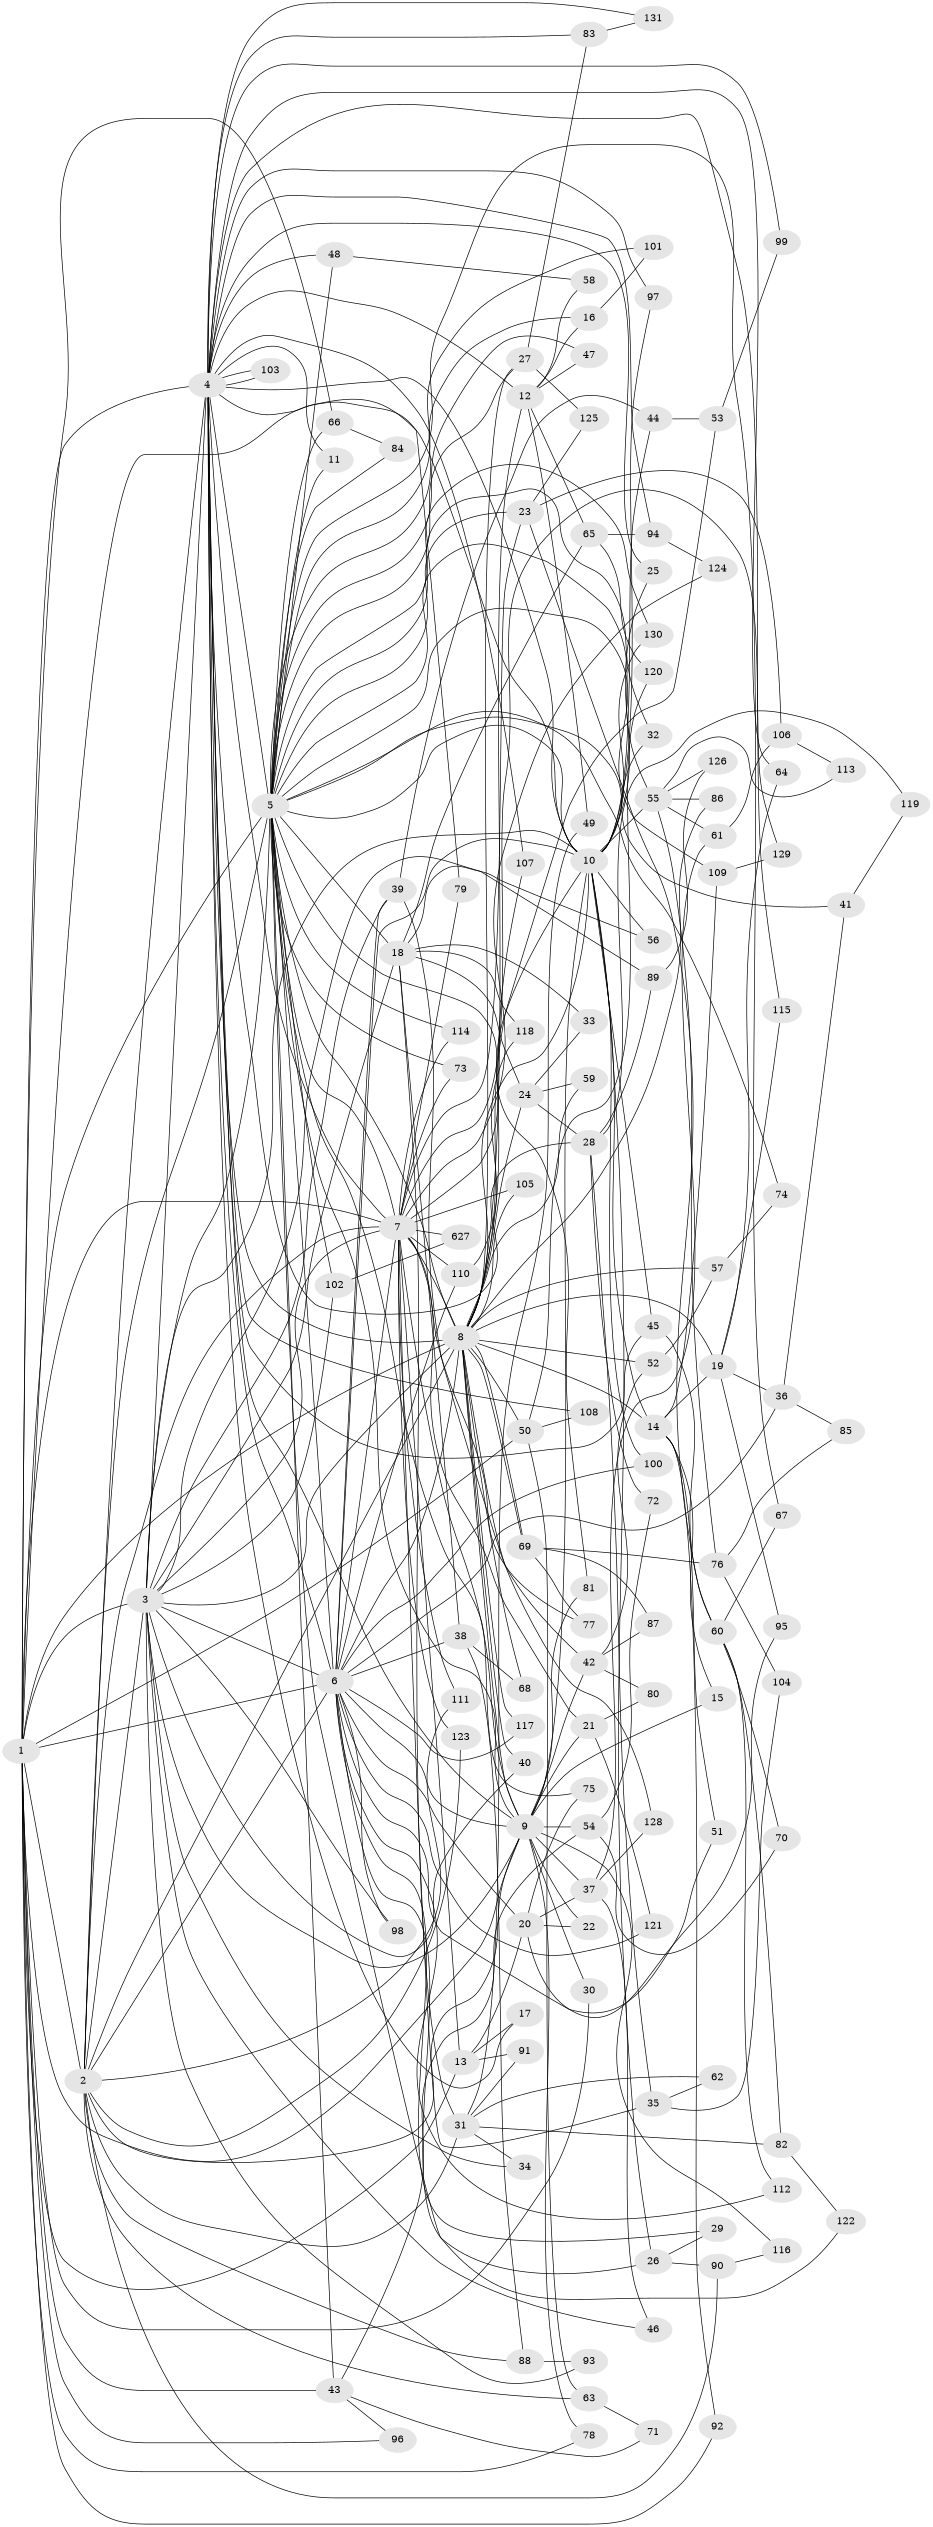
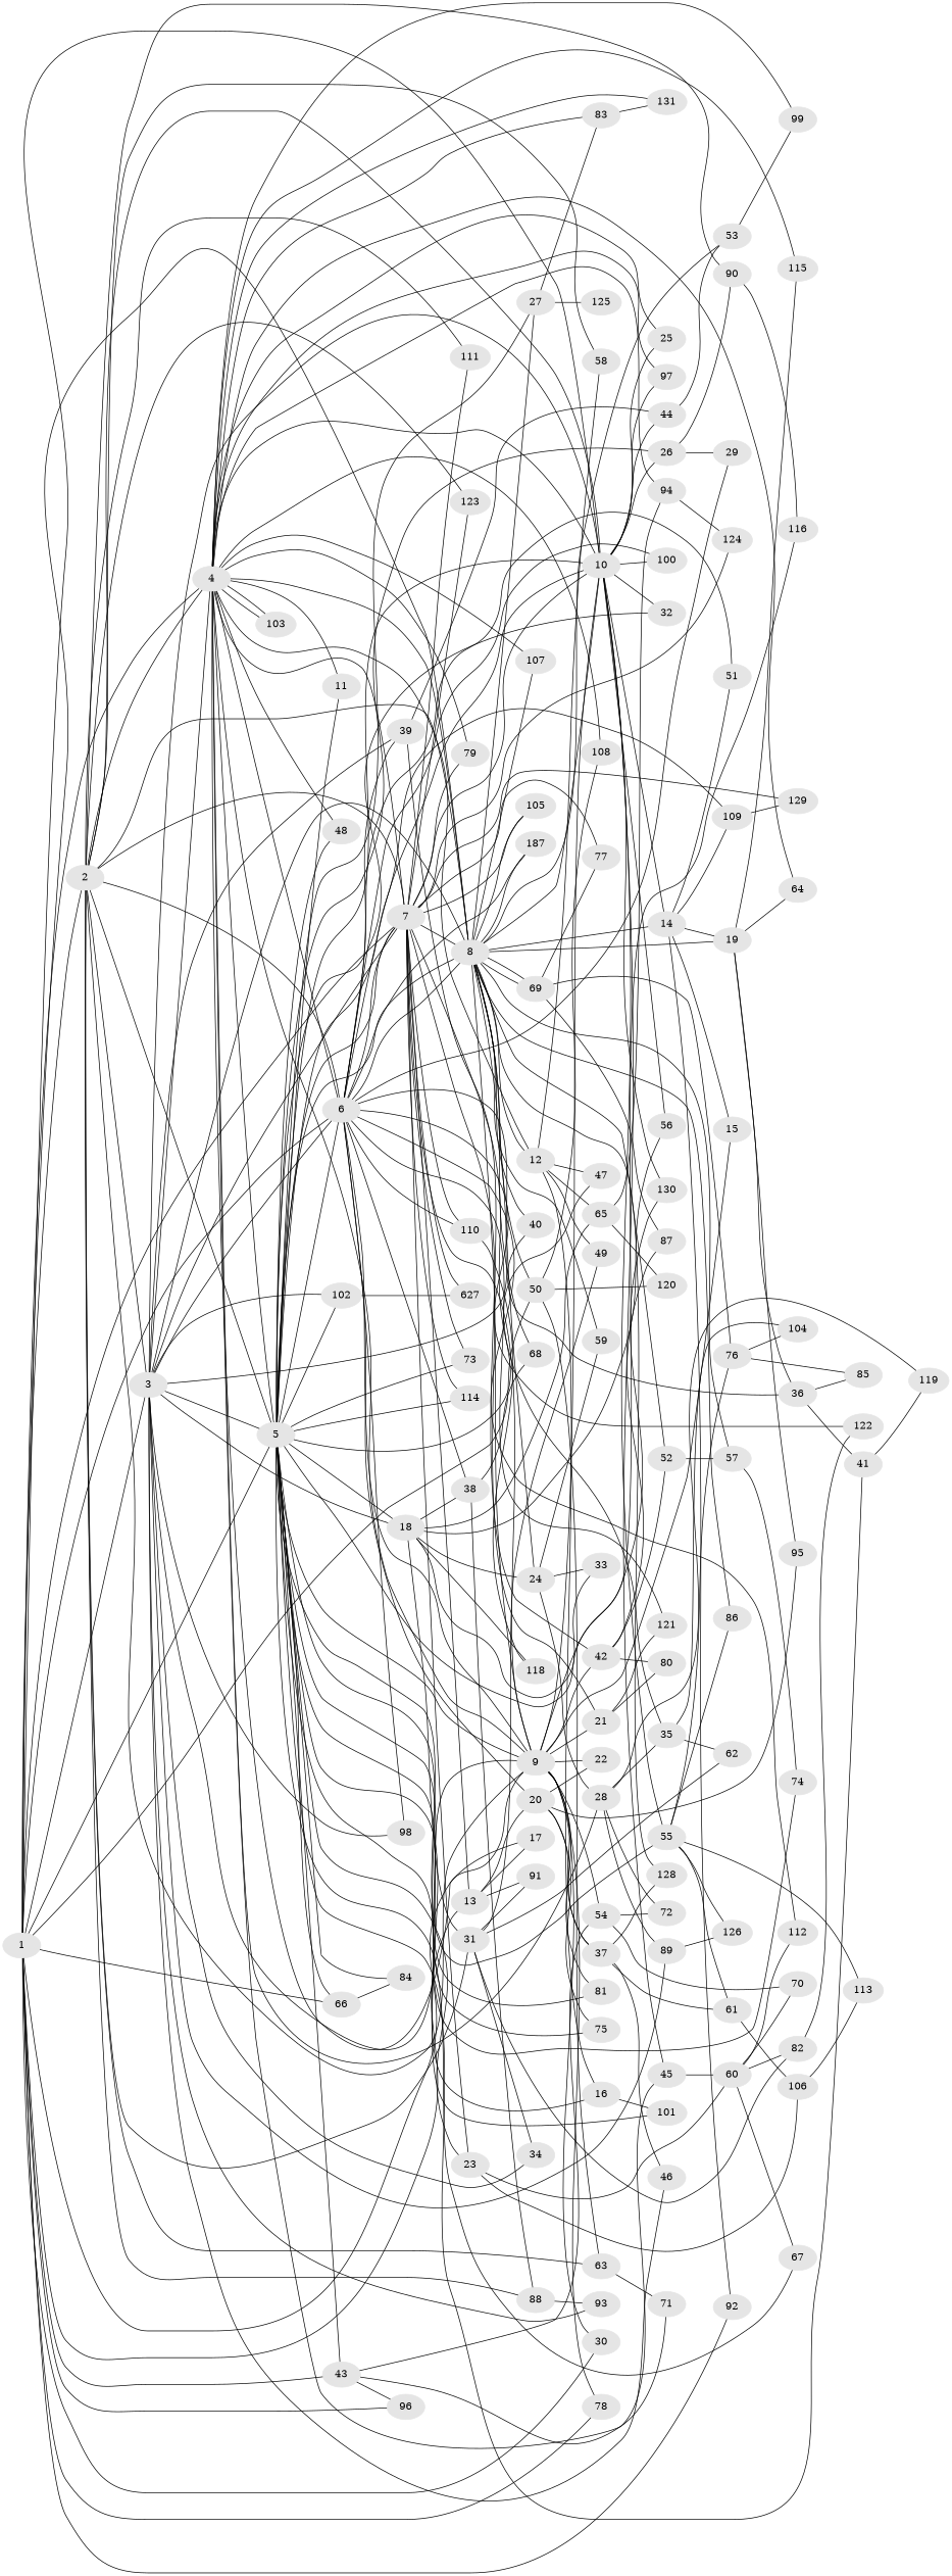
  graph {
    rankdir=LR
    node [color=gray90 style=filled]
    1
    2
    3
    4
    5
    6
    7
    8
    9
    10
    13
    30
    43
    50
    66
    78
    92
    96
    31
    58
    63
    88
    90
    111
    123
    18
    34
    39
    40
    46
    89
    93
    98
    102
    11
    12
    17
    25
    28
    45
    48
    64
    79
    83
    94
    97
    99
    103
    107
    108
    115
    131
    16
    23
    26
    27
    32
    41
    47
    55
    67
    73
    74
    75
    81
    84
    101
    109
    114
    130
    20
    29
    36
    38
    51
    100
    110
    112
-   117
+   117 [label=187]
    121
    122
    21
    35
    77
    105
    124
    n87 [label=627]
    129
    14
    19
    24
    52
    53
    57
    59
    68
    69
    86
    128
    15
    22
    37
    42
    54
    116
    44
    56
    91
    71
    120
    49
    62
    82
    65
    33
    118
    126
    72
    119
    60
    106
    125
    61
    76
    113
    95
    85
    80
    104
    87
    70
    1 -- 2
    1 -- 3
    1 -- 4
    1 -- 5
    1 -- 6
    1 -- 7
    1 -- 8
    1 -- 9
    1 -- 10
    1 -- 13
    1 -- 30
    1 -- 43
    1 -- 50
    1 -- 66
    1 -- 78
    1 -- 92
    1 -- 96
    2 -- 3
    2 -- 4
    2 -- 5
    2 -- 6
    2 -- 7
    2 -- 8
    2 -- 9
+   2 -- 10
    2 -- 31
-   48 -- 58
+   2 -- 58
    2 -- 63
    2 -- 88
    2 -- 90
    2 -- 111
    2 -- 123
    3 -- 4
    3 -- 5
    3 -- 6
    3 -- 7
    3 -- 8
    3 -- 9
    3 -- 10
    3 -- 18
    3 -- 34
    3 -- 39
    3 -- 40
    3 -- 46
    3 -- 89
    3 -- 93
    3 -- 98
    3 -- 102
    4 -- 5
    4 -- 6
    4 -- 7
    4 -- 8
    4 -- 9
    4 -- 10
    4 -- 11
    4 -- 12
    4 -- 17
    4 -- 25
    4 -- 28
    4 -- 45
    4 -- 48
    4 -- 64
    4 -- 79
    4 -- 83
    4 -- 94
    4 -- 97
    4 -- 99
    4 -- 103
    4 -- 103
    4 -- 107
    4 -- 108
    4 -- 115
    4 -- 131
    5 -- 6
    5 -- 7
    5 -- 8
    5 -- 9
    5 -- 10
    5 -- 43
    5 -- 66
    5 -- 18
    5 -- 102
    5 -- 11
    5 -- 48
    5 -- 16
    5 -- 23
    5 -- 26
    5 -- 27
    5 -- 32
    5 -- 41
    5 -- 47
    5 -- 55
    5 -- 67
    5 -- 73
    5 -- 74
    5 -- 75
    5 -- 81
    5 -- 84
    5 -- 101
    5 -- 109
    5 -- 114
    5 -- 130
    6 -- 7
    6 -- 8
    6 -- 9
    6 -- 10
    6 -- 39
    6 -- 98
    6 -- 20
    6 -- 29
    6 -- 36
    6 -- 38
    6 -- 51
    6 -- 100
    6 -- 110
    6 -- 112
    6 -- 117
    6 -- 121
    6 -- 122
    7 -- 8
    7 -- 9
    7 -- 10
    7 -- 13
    7 -- 111
    7 -- 123
    7 -- 79
    7 -- 23
    7 -- 73
    7 -- 114
    7 -- 110
    7 -- 21
    7 -- 35
    7 -- 77
    7 -- 105
    7 -- 124
    7 -- n87
    7 -- 129
    8 -- 9
    8 -- 10
    8 -- 50
    8 -- 40
    8 -- 12
    8 -- 107
    8 -- 27
    8 -- 117
    8 -- 105
    8 -- 14
    8 -- 19
    8 -- 24
    8 -- 52
    8 -- 53
    8 -- 57
    8 -- 59
    8 -- 68
    8 -- 69
    8 -- 69
    8 -- 86
    8 -- 128
    9 -- 10
    9 -- 30
    9 -- 78
    9 -- 81
    9 -- 21
    9 -- 15
    9 -- 22
    9 -- 37
    9 -- 42
    9 -- 54
    9 -- 116
    10 -- 25
    10 -- 45
    10 -- 97
    10 -- 26
    10 -- 32
    10 -- 55
    10 -- 130
    10 -- 100
    10 -- 14
    10 -- 44
    10 -- 56
    13 -- 17
    13 -- 20
    13 -- 91
    43 -- 96
    43 -- 54
    43 -- 71
    50 -- 63
    50 -- 108
    50 -- 120
    66 -- 84
    31 -- 34
    31 -- 91
    31 -- 49
    31 -- 62
    31 -- 82
    63 -- 71
    88 -- 93
    90 -- 116
    18 -- 31
    18 -- 38
    18 -- 24
    18 -- 56
    18 -- 65
    18 -- 33
    18 -- 118
    39 -- 42
    39 -- 44
    89 -- 126
    102 -- n87
    12 -- 58
    12 -- 16
    12 -- 47
    12 -- 49
    12 -- 65
    28 -- 89
    28 -- 35
    28 -- 72
    28 -- 119
    45 -- 60
    83 -- 131
    94 -- 124
    16 -- 101
    23 -- 60
    23 -- 106
-   23 -- 125
    26 -- 90
    26 -- 29
    27 -- 83
    27 -- 125
    41 -- 119
    55 -- 86
    55 -- 126
    55 -- 61
    55 -- 76
    55 -- 113
    109 -- 129
    20 -- 75
    20 -- 22
    20 -- 37
    20 -- 95
    36 -- 41
    36 -- 85
    38 -- 88
    38 -- 68
    110 -- 118
    21 -- 121
    21 -- 80
    35 -- 62
    35 -- 104
    14 -- 92
    14 -- 109
    14 -- 51
    14 -- 19
    14 -- 15
    19 -- 64
    19 -- 115
    19 -- 36
    19 -- 95
    24 -- 28
    24 -- 59
    24 -- 33
    52 -- 57
    53 -- 99
    57 -- 74
    69 -- 77
    69 -- 76
    69 -- 87
    37 -- 46
    37 -- 128
    37 -- 61
    42 -- 52
    42 -- 80
    42 -- 87
    54 -- 72
    54 -- 70
    44 -- 53
    82 -- 122
    65 -- 94
    65 -- 120
    60 -- 67
    60 -- 112
    60 -- 82
    60 -- 70
    106 -- 113
    61 -- 106
    76 -- 85
    76 -- 104
  }
